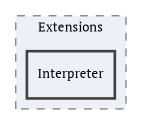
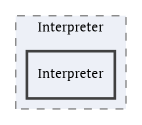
  digraph {
    compound=true
    fontname="PT Serif"
    n1 [color=grey25 fillcolor="#edf0f7" fontname="PT Serif" fontsize=10 label=Interpreter shape=box style="filled,bold,"]
    subgraph cluster_1 {
      bgcolor="#edf0f7"
      fontsize=10
-     label=Extensions
+     label=Interpreter
      pencolor=grey50
      style="filled,dashed,"
      n1
    }
  }
